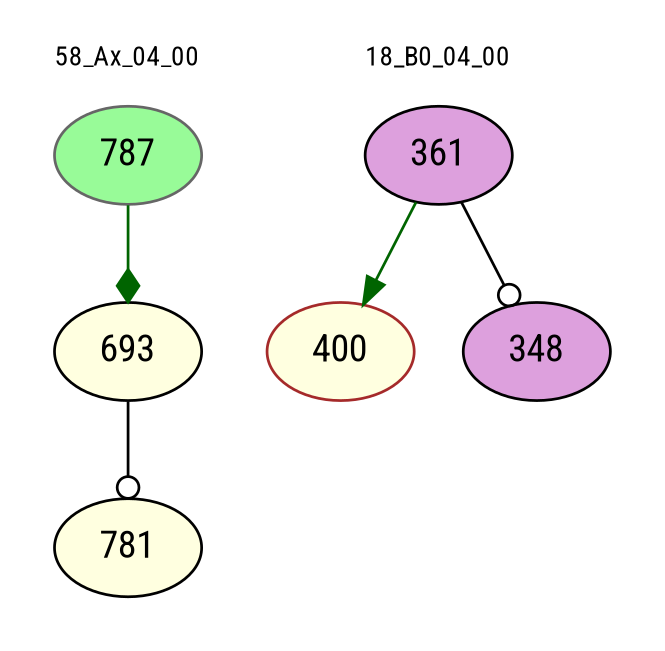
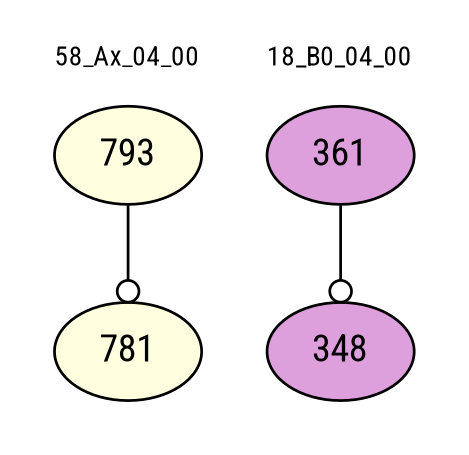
  digraph {
    fontname="Roboto Condensed"
    node [color=black fillcolor=lightyellow fontname="Roboto Condensed" style=filled]
    edge [arrowhead=odot color=darkgreen fontname="Roboto Condensed"]
-   n1 [color=gray40 fillcolor=palegreen label=787]
    n2 [label=781]
-   n3 [label=693]
+   n3 [label=793]
    n4 [fillcolor=plum label=361]
-   n5 [color=brown label=400]
    n6 [fillcolor=plum label=348]
    subgraph cluster_1 {
      color=white
      fontsize=10
      label="58_Ax_04_00"
-     n1
      n2
      n3
    }
    subgraph cluster_2 {
      color=white
      fontsize=10
      label="18_B0_04_00"
      n4
-     n5
      n6
    }
-   n1 -> n3 [arrowhead=diamond]
    n3 -> n2 [color=black]
-   n4 -> n5 [arrowhead=normal]
    n4 -> n6 [color=black]
  }
